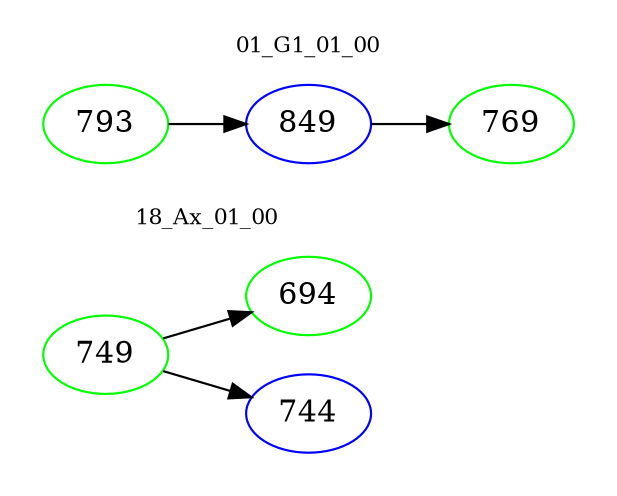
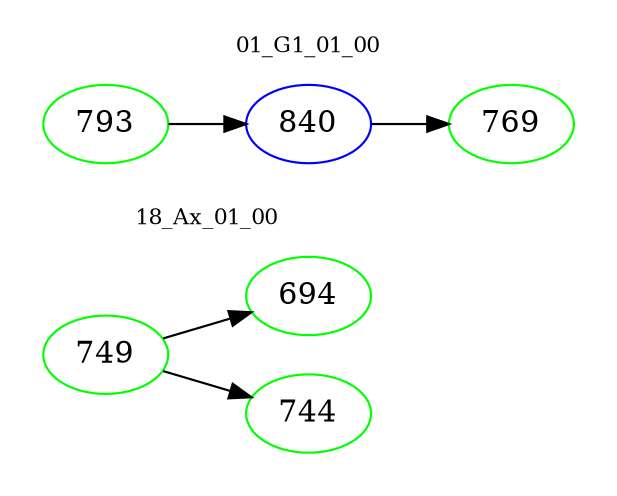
  digraph {
    rankdir=LR
    node [color=green]
    edge [color=black]
    n1 [label=749]
-   n2 [color=blue label=744]
+   n2 [label=744]
    n3 [label=694]
    n4 [label=793]
-   n5 [color=blue label=849]
+   n5 [color=blue label=840]
    n6 [label=769]
    subgraph cluster_1 {
      color=white
      fontsize=10
      label="18_Ax_01_00"
      n1
      n2
      n3
    }
    subgraph cluster_2 {
      color=white
      fontsize=10
      label="01_G1_01_00"
      n4
      n5
      n6
    }
    n1 -> n2
    n1 -> n3
    n4 -> n5
    n5 -> n6
  }
